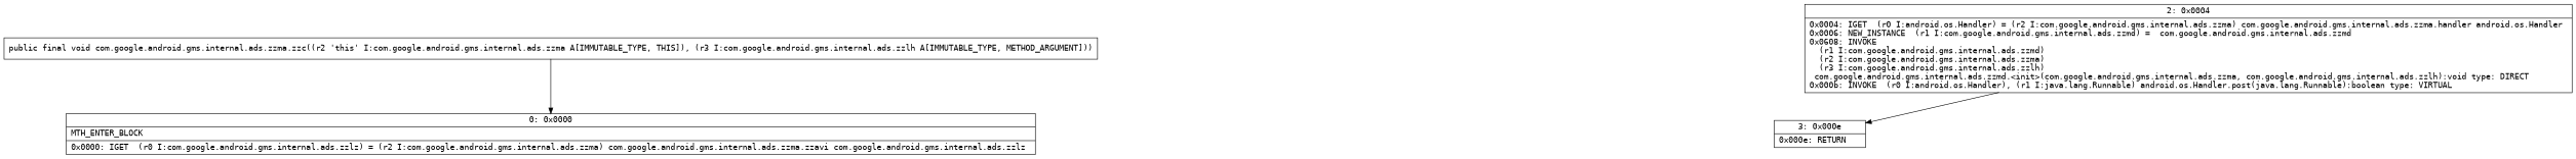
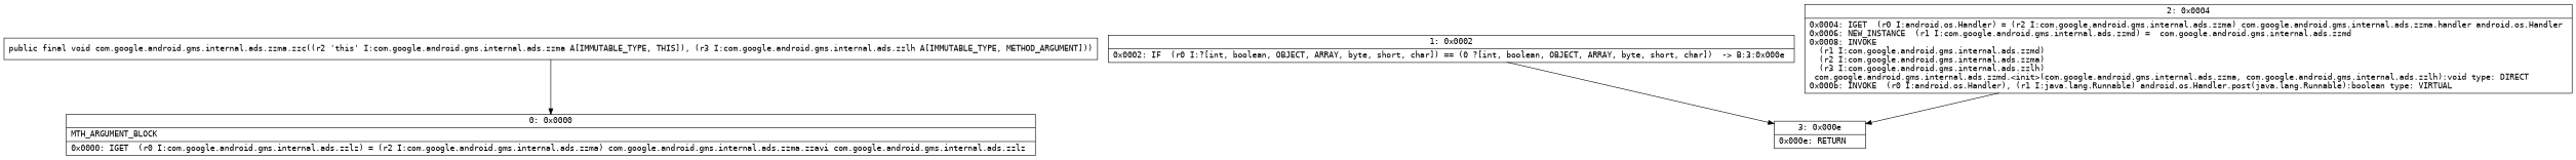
  digraph {
    fontname="DejaVu Sans Mono"
    node [fontname="DejaVu Sans Mono" shape=record]
    edge [fontname="DejaVu Sans Mono"]
-   n1 [label="{0\:\ 0x0000|MTH_ENTER_BLOCK\l|0x0000: IGET  (r0 I:com.google.android.gms.internal.ads.zzlz) = (r2 I:com.google.android.gms.internal.ads.zzma) com.google.android.gms.internal.ads.zzma.zzavi com.google.android.gms.internal.ads.zzlz \l}"]
+   n1 [label="{0\:\ 0x0000|MTH_ARGUMENT_BLOCK\l|0x0000: IGET  (r0 I:com.google.android.gms.internal.ads.zzlz) = (r2 I:com.google.android.gms.internal.ads.zzma) com.google.android.gms.internal.ads.zzma.zzavi com.google.android.gms.internal.ads.zzlz \l}"]
+   n2 [label="{1\:\ 0x0002|0x0002: IF  (r0 I:?[int, boolean, OBJECT, ARRAY, byte, short, char]) == (0 ?[int, boolean, OBJECT, ARRAY, byte, short, char])  \-\> B:3:0x000e \l}"]
    n3 [label="{3\:\ 0x000e|0x000e: RETURN   \l}"]
-   n4 [label="{2\:\ 0x0004|0x0004: IGET  (r0 I:android.os.Handler) = (r2 I:com.google.android.gms.internal.ads.zzma) com.google.android.gms.internal.ads.zzma.handler android.os.Handler \l0x0006: NEW_INSTANCE  (r1 I:com.google.android.gms.internal.ads.zzmd) =  com.google.android.gms.internal.ads.zzmd \l0x0608: INVOKE  \l  (r1 I:com.google.android.gms.internal.ads.zzmd)\l  (r2 I:com.google.android.gms.internal.ads.zzma)\l  (r3 I:com.google.android.gms.internal.ads.zzlh)\l com.google.android.gms.internal.ads.zzmd.\<init\>(com.google.android.gms.internal.ads.zzma, com.google.android.gms.internal.ads.zzlh):void type: DIRECT \l0x000b: INVOKE  (r0 I:android.os.Handler), (r1 I:java.lang.Runnable) android.os.Handler.post(java.lang.Runnable):boolean type: VIRTUAL \l}"]
+   n4 [label="{2\:\ 0x0004|0x0004: IGET  (r0 I:android.os.Handler) = (r2 I:com.google.android.gms.internal.ads.zzma) com.google.android.gms.internal.ads.zzma.handler android.os.Handler \l0x0006: NEW_INSTANCE  (r1 I:com.google.android.gms.internal.ads.zzmd) =  com.google.android.gms.internal.ads.zzmd \l0x0008: INVOKE  \l  (r1 I:com.google.android.gms.internal.ads.zzmd)\l  (r2 I:com.google.android.gms.internal.ads.zzma)\l  (r3 I:com.google.android.gms.internal.ads.zzlh)\l com.google.android.gms.internal.ads.zzmd.\<init\>(com.google.android.gms.internal.ads.zzma, com.google.android.gms.internal.ads.zzlh):void type: DIRECT \l0x000b: INVOKE  (r0 I:android.os.Handler), (r1 I:java.lang.Runnable) android.os.Handler.post(java.lang.Runnable):boolean type: VIRTUAL \l}"]
    n5 [label="{public final void com.google.android.gms.internal.ads.zzma.zzc((r2 'this' I:com.google.android.gms.internal.ads.zzma A[IMMUTABLE_TYPE, THIS]), (r3 I:com.google.android.gms.internal.ads.zzlh A[IMMUTABLE_TYPE, METHOD_ARGUMENT])) }"]
+   n2 -> n3
    n4 -> n3
    n5 -> n1
  }
